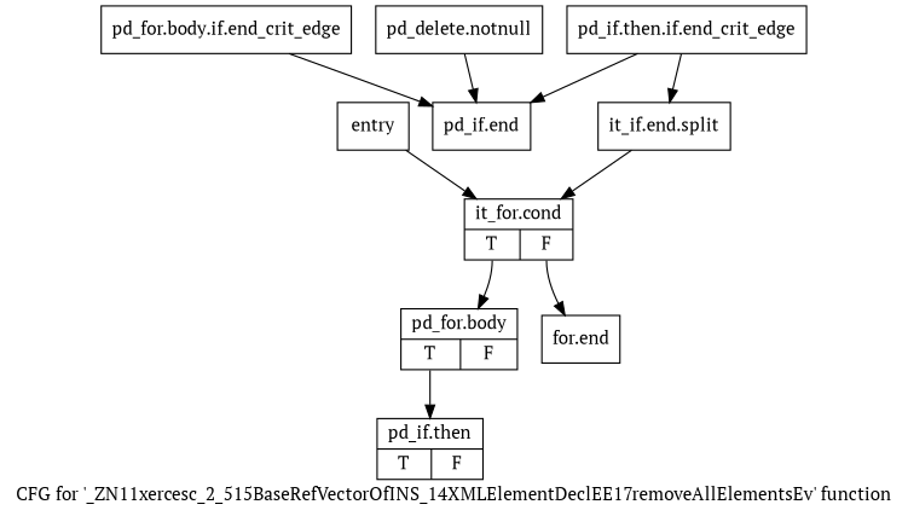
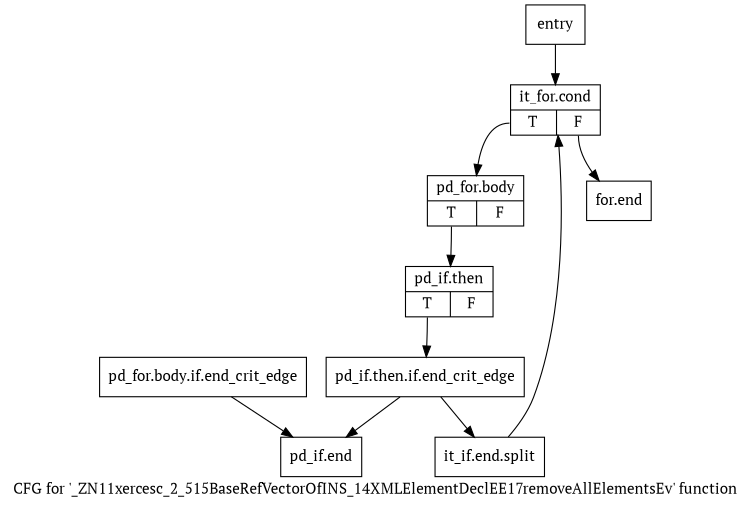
  digraph {
    fontname="PT Serif"
    label="CFG for '_ZN11xercesc_2_515BaseRefVectorOfINS_14XMLElementDeclEE17removeAllElementsEv' function"
    node [fontname="PT Serif" shape=record]
    edge [fontname="PT Serif"]
    n1 [label="{entry}"]
    n2 [label="{it_for.cond|{<s0>T|<s1>F}}"]
    n3 [label="{pd_for.body|{<s0>T|<s1>F}}"]
    n4 [label="{for.end}"]
    n5 [label="{pd_if.then|{<s0>T|<s1>F}}"]
    n6 [label="{pd_if.then.if.end_crit_edge}"]
    n7 [label="{pd_for.body.if.end_crit_edge}"]
    n8 [label="{pd_if.end}"]
    n9 [label="{it_if.end.split}"]
-   n10 [label="{pd_delete.notnull}"]
    n1 -> n2
    n2 -> n3 [tailport=s0]
    n2 -> n4 [tailport=s1]
    n3 -> n5 [tailport=s0]
+   n5 -> n6 [tailport=s0]
    n6 -> n8
    n6 -> n9
    n7 -> n8
    n9 -> n2
-   n10 -> n8
  }
